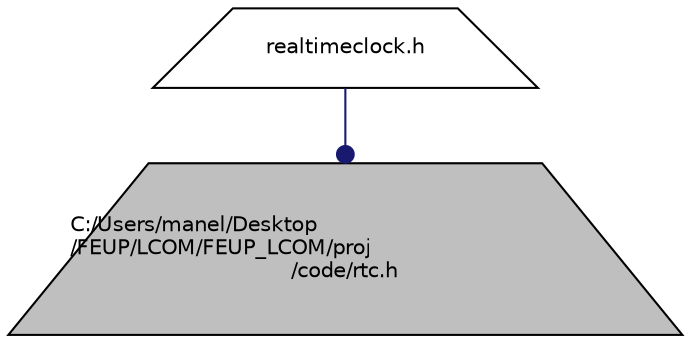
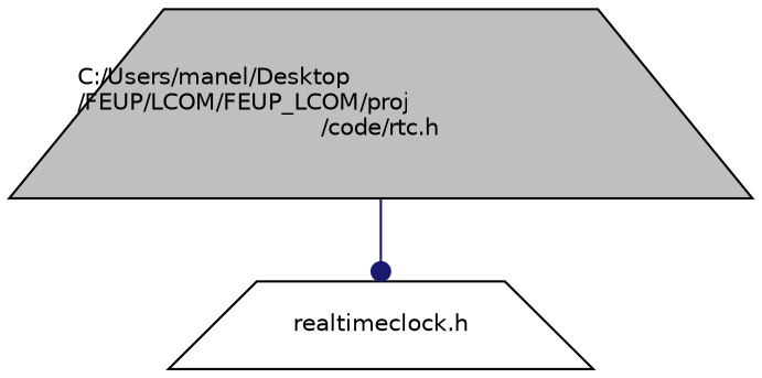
  digraph {
    node [color=black fontname=Helvetica fontsize=10 shape=trapezium]
    n1 [fillcolor=grey75 fontcolor=black height=0.2 label="C:/Users/manel/Desktop\l/FEUP/LCOM/FEUP_LCOM/proj\l/code/rtc.h" style=filled width=0.4]
    n2 [height=0.2 label="realtimeclock.h" width=0.4]
-   n2 -> n1 [color=midnightblue fontname=Helvetica fontsize=10 labelfontname=Helvetica labelfontsize=10 style=solid arrowhead=dot]
+   n1 -> n2 [color=midnightblue fontname=Helvetica fontsize=10 labelfontname=Helvetica labelfontsize=10 style=solid arrowhead=dot]
  }
